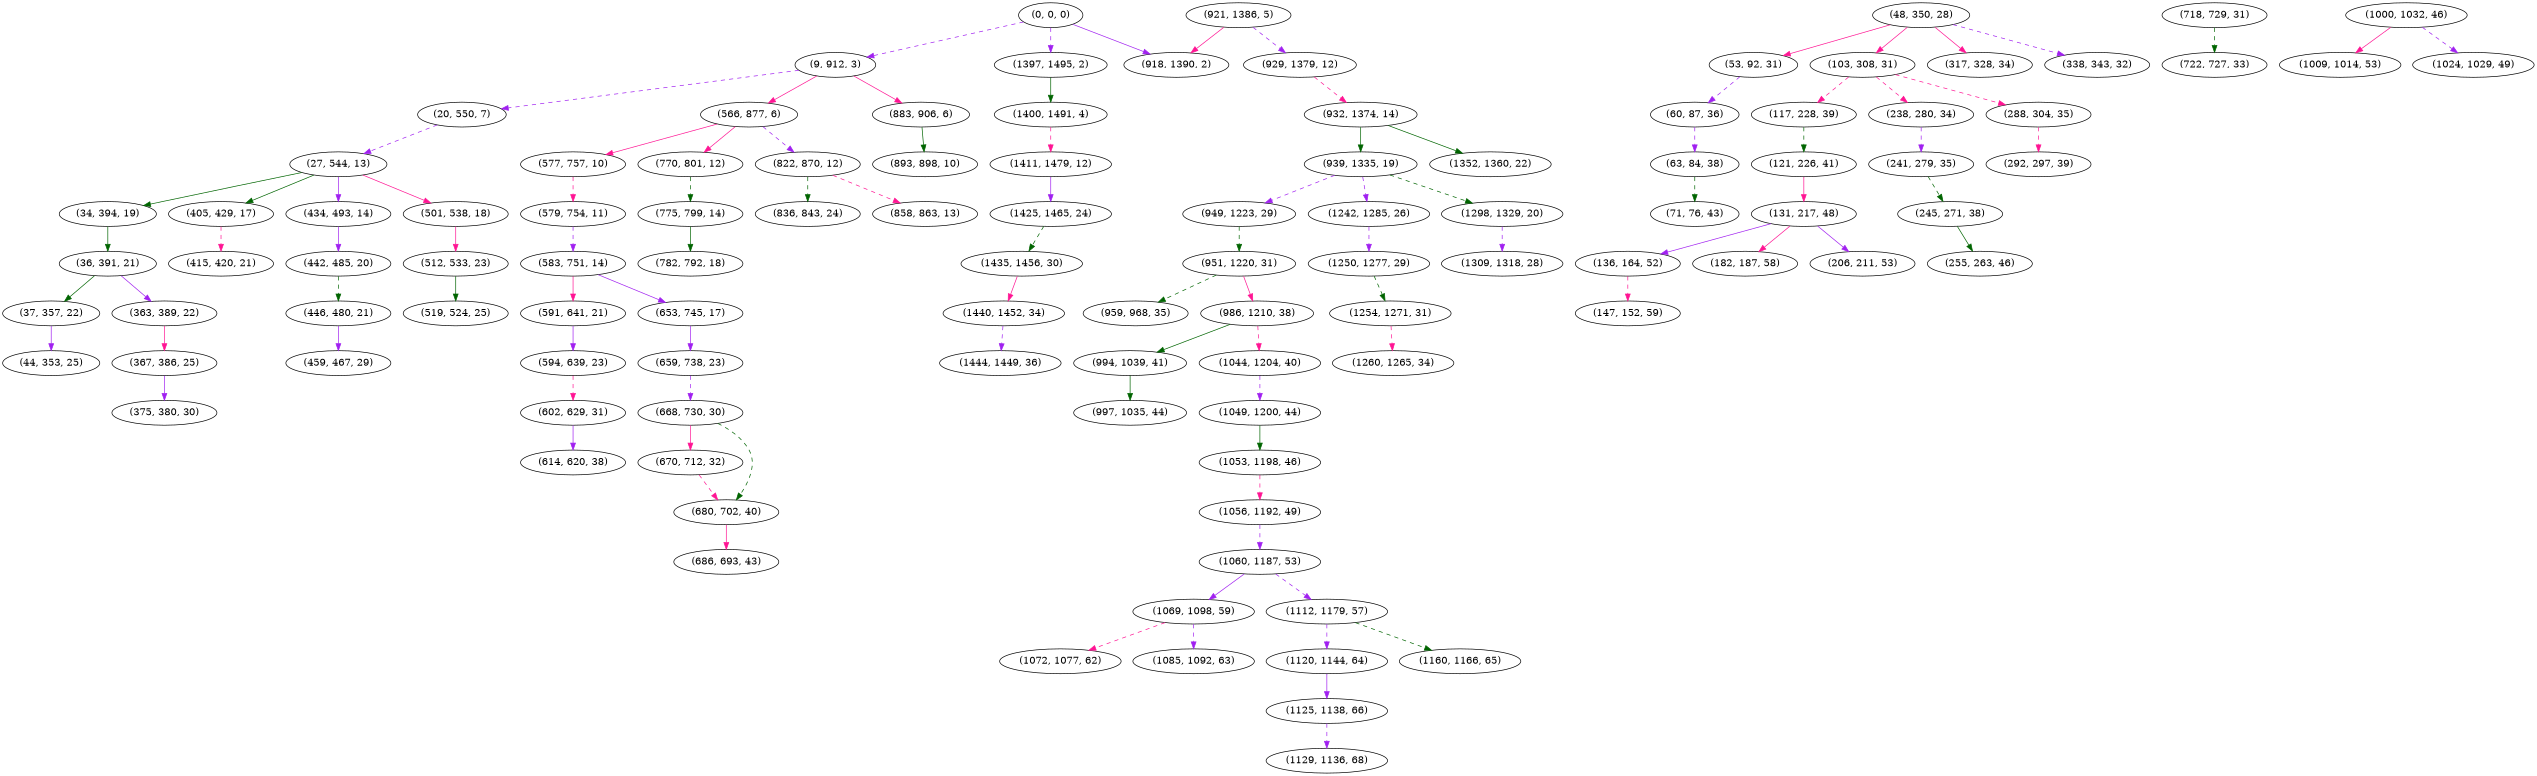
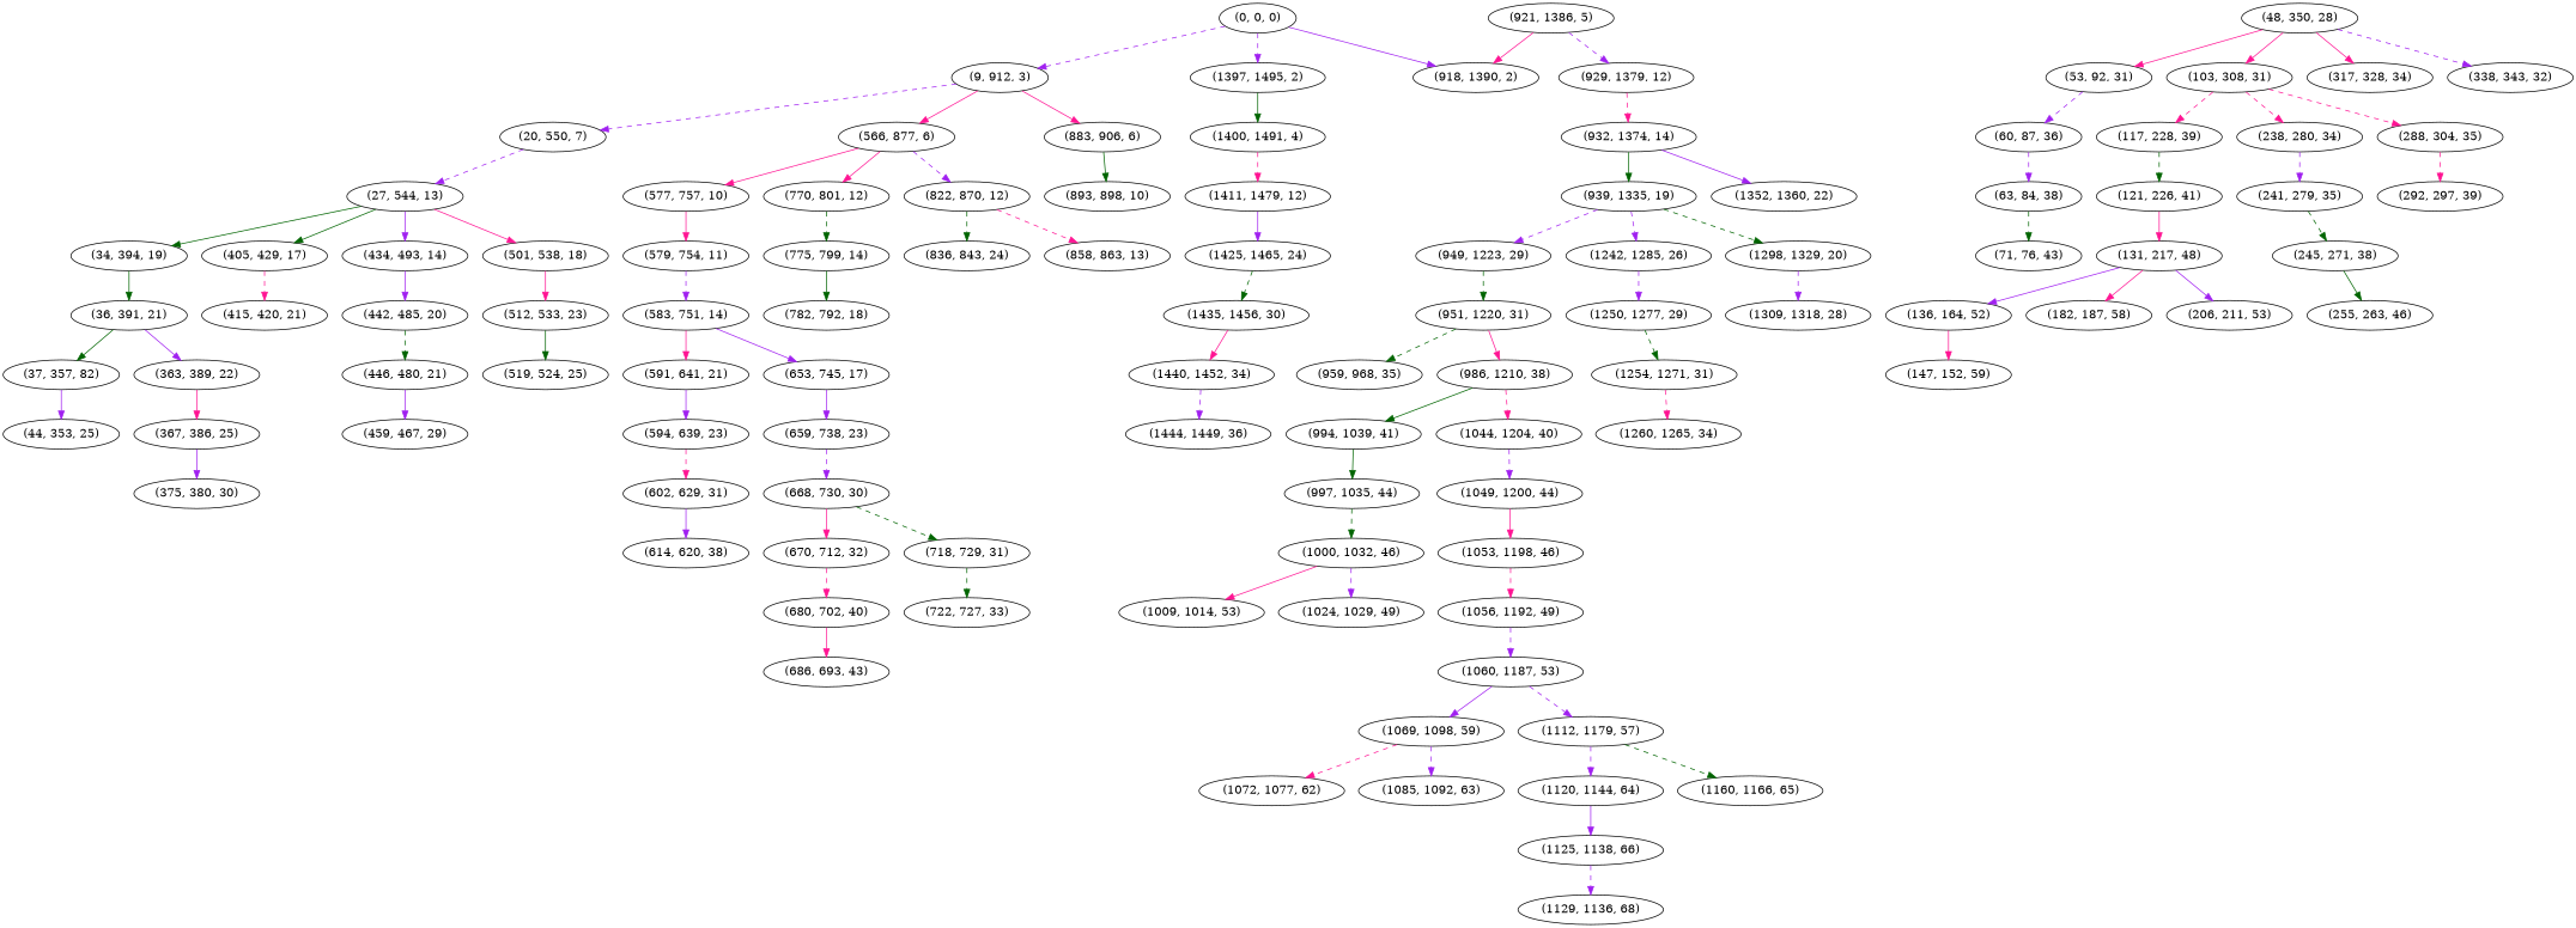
  digraph {
    edge [color=purple style=dashed]
    "(0, 0, 0)"
    "(9, 912, 3)"
    "(918, 1390, 2)"
    "(1397, 1495, 2)"
    "(20, 550, 7)"
    "(566, 877, 6)"
    "(883, 906, 6)"
    "(1400, 1491, 4)"
    "(27, 544, 13)"
    "(577, 757, 10)"
    "(770, 801, 12)"
    "(822, 870, 12)"
    "(893, 898, 10)"
    "(34, 394, 19)"
    "(405, 429, 17)"
    "(434, 493, 14)"
    "(501, 538, 18)"
    "(36, 391, 21)"
    "(415, 420, 21)"
    "(442, 485, 20)"
    "(512, 533, 23)"
-   "(37, 357, 22)"
+   "(37, 357, 22)" [label="(37, 357, 82)"]
    "(363, 389, 22)"
    "(44, 353, 25)"
    "(367, 386, 25)"
    "(48, 350, 28)"
    "(53, 92, 31)"
    "(103, 308, 31)"
    "(317, 328, 34)"
    "(338, 343, 32)"
    "(60, 87, 36)"
    "(117, 228, 39)"
    "(238, 280, 34)"
    "(288, 304, 35)"
    "(63, 84, 38)"
    "(71, 76, 43)"
    "(121, 226, 41)"
    "(241, 279, 35)"
    "(292, 297, 39)"
    "(131, 217, 48)"
    "(136, 164, 52)"
    "(182, 187, 58)"
    "(206, 211, 53)"
    "(147, 152, 59)"
    "(245, 271, 38)"
    "(255, 263, 46)"
    "(375, 380, 30)"
    "(446, 480, 21)"
    "(459, 467, 29)"
    "(519, 524, 25)"
    "(579, 754, 11)"
    "(775, 799, 14)"
    "(836, 843, 24)"
    "(858, 863, 13)"
    "(583, 751, 14)"
    "(591, 641, 21)"
    "(653, 745, 17)"
    "(594, 639, 23)"
    "(659, 738, 23)"
    "(602, 629, 31)"
    "(614, 620, 38)"
    "(668, 730, 30)"
    "(670, 712, 32)"
    "(718, 729, 31)"
    "(680, 702, 40)"
    "(722, 727, 33)"
    "(686, 693, 43)"
    "(782, 792, 18)"
    "(921, 1386, 5)"
    "(929, 1379, 12)"
    "(932, 1374, 14)"
    "(939, 1335, 19)"
    "(1352, 1360, 22)"
    "(949, 1223, 29)"
    "(1242, 1285, 26)"
    "(1298, 1329, 20)"
    "(951, 1220, 31)"
    "(1250, 1277, 29)"
    "(1309, 1318, 28)"
    "(959, 968, 35)"
    "(986, 1210, 38)"
    "(994, 1039, 41)"
    "(1044, 1204, 40)"
    "(997, 1035, 44)"
    "(1049, 1200, 44)"
    "(1000, 1032, 46)"
    "(1009, 1014, 53)"
    "(1024, 1029, 49)"
    "(1053, 1198, 46)"
    "(1056, 1192, 49)"
    "(1060, 1187, 53)"
    "(1069, 1098, 59)"
    "(1112, 1179, 57)"
    "(1072, 1077, 62)"
    "(1085, 1092, 63)"
    "(1120, 1144, 64)"
    "(1160, 1166, 65)"
    "(1125, 1138, 66)"
    "(1129, 1136, 68)"
    "(1254, 1271, 31)"
    "(1260, 1265, 34)"
    "(1411, 1479, 12)"
    "(1425, 1465, 24)"
    "(1435, 1456, 30)"
    "(1440, 1452, 34)"
    "(1444, 1449, 36)"
    "(0, 0, 0)" -> "(9, 912, 3)"
    "(0, 0, 0)" -> "(918, 1390, 2)" [style=solid]
    "(0, 0, 0)" -> "(1397, 1495, 2)"
    "(9, 912, 3)" -> "(20, 550, 7)"
    "(9, 912, 3)" -> "(566, 877, 6)" [color=deeppink style=solid]
    "(9, 912, 3)" -> "(883, 906, 6)" [color=deeppink style=solid]
    "(1397, 1495, 2)" -> "(1400, 1491, 4)" [color=darkgreen style=solid]
    "(20, 550, 7)" -> "(27, 544, 13)"
    "(566, 877, 6)" -> "(577, 757, 10)" [color=deeppink style=solid]
    "(566, 877, 6)" -> "(770, 801, 12)" [color=deeppink style=solid]
    "(566, 877, 6)" -> "(822, 870, 12)"
    "(883, 906, 6)" -> "(893, 898, 10)" [color=darkgreen style=solid]
    "(1400, 1491, 4)" -> "(1411, 1479, 12)" [color=deeppink]
    "(27, 544, 13)" -> "(34, 394, 19)" [color=darkgreen style=solid]
    "(27, 544, 13)" -> "(405, 429, 17)" [color=darkgreen style=solid]
    "(27, 544, 13)" -> "(434, 493, 14)" [style=solid]
    "(27, 544, 13)" -> "(501, 538, 18)" [color=deeppink style=solid]
-   "(577, 757, 10)" -> "(579, 754, 11)" [color=deeppink]
+   "(577, 757, 10)" -> "(579, 754, 11)" [color=deeppink style=solid]
    "(770, 801, 12)" -> "(775, 799, 14)" [color=darkgreen]
    "(822, 870, 12)" -> "(836, 843, 24)" [color=darkgreen]
    "(822, 870, 12)" -> "(858, 863, 13)" [color=deeppink]
    "(34, 394, 19)" -> "(36, 391, 21)" [color=darkgreen style=solid]
    "(405, 429, 17)" -> "(415, 420, 21)" [color=deeppink]
    "(434, 493, 14)" -> "(442, 485, 20)" [style=solid]
    "(501, 538, 18)" -> "(512, 533, 23)" [color=deeppink style=solid]
    "(36, 391, 21)" -> "(37, 357, 22)" [color=darkgreen style=solid]
    "(36, 391, 21)" -> "(363, 389, 22)" [style=solid]
    "(442, 485, 20)" -> "(446, 480, 21)" [color=darkgreen]
    "(512, 533, 23)" -> "(519, 524, 25)" [color=darkgreen style=solid]
    "(37, 357, 22)" -> "(44, 353, 25)" [style=solid]
    "(363, 389, 22)" -> "(367, 386, 25)" [color=deeppink style=solid]
    "(367, 386, 25)" -> "(375, 380, 30)" [style=solid]
    "(48, 350, 28)" -> "(53, 92, 31)" [color=deeppink style=solid]
    "(48, 350, 28)" -> "(103, 308, 31)" [color=deeppink style=solid]
    "(48, 350, 28)" -> "(317, 328, 34)" [color=deeppink style=solid]
    "(48, 350, 28)" -> "(338, 343, 32)"
    "(53, 92, 31)" -> "(60, 87, 36)"
    "(103, 308, 31)" -> "(117, 228, 39)" [color=deeppink]
    "(103, 308, 31)" -> "(238, 280, 34)" [color=deeppink]
    "(103, 308, 31)" -> "(288, 304, 35)" [color=deeppink]
    "(60, 87, 36)" -> "(63, 84, 38)"
    "(117, 228, 39)" -> "(121, 226, 41)" [color=darkgreen]
    "(238, 280, 34)" -> "(241, 279, 35)"
    "(288, 304, 35)" -> "(292, 297, 39)" [color=deeppink]
    "(63, 84, 38)" -> "(71, 76, 43)" [color=darkgreen]
    "(121, 226, 41)" -> "(131, 217, 48)" [color=deeppink style=solid]
    "(241, 279, 35)" -> "(245, 271, 38)" [color=darkgreen]
    "(131, 217, 48)" -> "(136, 164, 52)" [style=solid]
    "(131, 217, 48)" -> "(182, 187, 58)" [color=deeppink style=solid]
    "(131, 217, 48)" -> "(206, 211, 53)" [style=solid]
-   "(136, 164, 52)" -> "(147, 152, 59)" [color=deeppink]
+   "(136, 164, 52)" -> "(147, 152, 59)" [color=deeppink style=solid]
    "(245, 271, 38)" -> "(255, 263, 46)" [color=darkgreen style=solid]
    "(446, 480, 21)" -> "(459, 467, 29)" [style=solid]
    "(579, 754, 11)" -> "(583, 751, 14)"
    "(775, 799, 14)" -> "(782, 792, 18)" [color=darkgreen style=solid]
    "(583, 751, 14)" -> "(591, 641, 21)" [color=deeppink style=solid]
    "(583, 751, 14)" -> "(653, 745, 17)" [style=solid]
    "(591, 641, 21)" -> "(594, 639, 23)" [style=solid]
    "(653, 745, 17)" -> "(659, 738, 23)" [style=solid]
    "(594, 639, 23)" -> "(602, 629, 31)" [color=deeppink]
    "(659, 738, 23)" -> "(668, 730, 30)"
    "(602, 629, 31)" -> "(614, 620, 38)" [style=solid]
    "(668, 730, 30)" -> "(670, 712, 32)" [color=deeppink style=solid]
-   "(668, 730, 30)" -> "(680, 702, 40)" [color=darkgreen]
+   "(668, 730, 30)" -> "(718, 729, 31)" [color=darkgreen]
    "(670, 712, 32)" -> "(680, 702, 40)" [color=deeppink]
    "(718, 729, 31)" -> "(722, 727, 33)" [color=darkgreen]
    "(680, 702, 40)" -> "(686, 693, 43)" [color=deeppink style=solid]
    "(921, 1386, 5)" -> "(918, 1390, 2)" [color=deeppink style=solid]
    "(921, 1386, 5)" -> "(929, 1379, 12)"
    "(929, 1379, 12)" -> "(932, 1374, 14)" [color=deeppink]
    "(932, 1374, 14)" -> "(939, 1335, 19)" [color=darkgreen style=solid]
-   "(932, 1374, 14)" -> "(1352, 1360, 22)" [color=darkgreen style=solid]
+   "(932, 1374, 14)" -> "(1352, 1360, 22)" [style=solid]
    "(939, 1335, 19)" -> "(949, 1223, 29)"
    "(939, 1335, 19)" -> "(1242, 1285, 26)"
    "(939, 1335, 19)" -> "(1298, 1329, 20)" [color=darkgreen]
    "(949, 1223, 29)" -> "(951, 1220, 31)" [color=darkgreen]
    "(1242, 1285, 26)" -> "(1250, 1277, 29)"
    "(1298, 1329, 20)" -> "(1309, 1318, 28)"
    "(951, 1220, 31)" -> "(959, 968, 35)" [color=darkgreen]
    "(951, 1220, 31)" -> "(986, 1210, 38)" [color=deeppink style=solid]
    "(1250, 1277, 29)" -> "(1254, 1271, 31)" [color=darkgreen]
    "(986, 1210, 38)" -> "(994, 1039, 41)" [color=darkgreen style=solid]
    "(986, 1210, 38)" -> "(1044, 1204, 40)" [color=deeppink]
    "(994, 1039, 41)" -> "(997, 1035, 44)" [color=darkgreen style=solid]
    "(1044, 1204, 40)" -> "(1049, 1200, 44)"
-   "(1049, 1200, 44)" -> "(1053, 1198, 46)" [color=darkgreen style=solid]
+   "(997, 1035, 44)" -> "(1000, 1032, 46)" [color=darkgreen]
+   "(1049, 1200, 44)" -> "(1053, 1198, 46)" [color=deeppink style=solid]
    "(1000, 1032, 46)" -> "(1009, 1014, 53)" [color=deeppink style=solid]
    "(1000, 1032, 46)" -> "(1024, 1029, 49)"
    "(1053, 1198, 46)" -> "(1056, 1192, 49)" [color=deeppink]
    "(1056, 1192, 49)" -> "(1060, 1187, 53)"
    "(1060, 1187, 53)" -> "(1069, 1098, 59)" [style=solid]
    "(1060, 1187, 53)" -> "(1112, 1179, 57)"
    "(1069, 1098, 59)" -> "(1072, 1077, 62)" [color=deeppink]
    "(1069, 1098, 59)" -> "(1085, 1092, 63)"
    "(1112, 1179, 57)" -> "(1120, 1144, 64)"
    "(1112, 1179, 57)" -> "(1160, 1166, 65)" [color=darkgreen]
    "(1120, 1144, 64)" -> "(1125, 1138, 66)" [style=solid]
    "(1125, 1138, 66)" -> "(1129, 1136, 68)"
    "(1254, 1271, 31)" -> "(1260, 1265, 34)" [color=deeppink]
    "(1411, 1479, 12)" -> "(1425, 1465, 24)" [style=solid]
    "(1425, 1465, 24)" -> "(1435, 1456, 30)" [color=darkgreen]
    "(1435, 1456, 30)" -> "(1440, 1452, 34)" [color=deeppink style=solid]
    "(1440, 1452, 34)" -> "(1444, 1449, 36)"
  }
